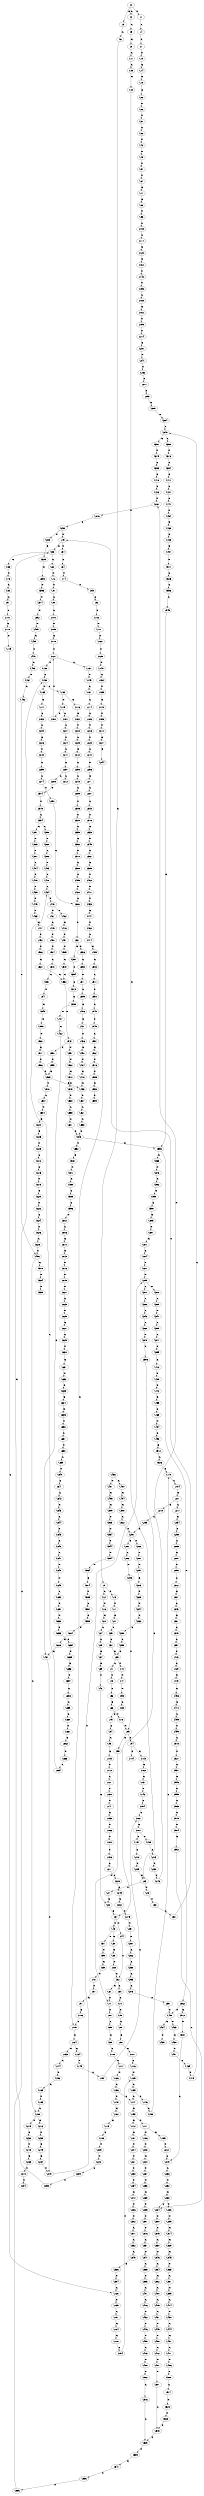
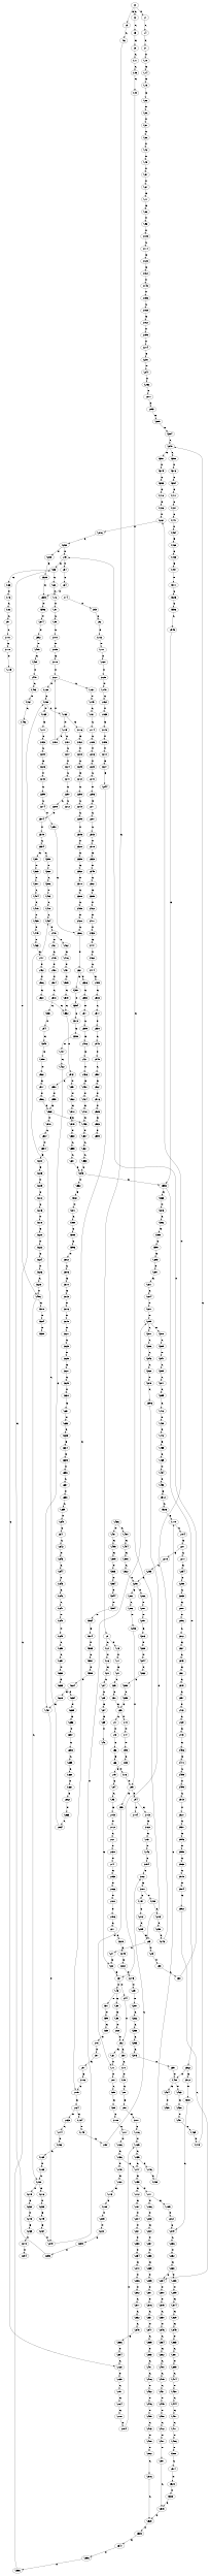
  strict digraph {
    S0
    S1
    S2
    S3
    S4
    S5
    S6
    S7
    S8
    S9
    S10
    S11
    S12
    S13
    S14
    S15
    S16
    S17
    S18
    S19
    S20
    S21
    S22
    S23
    S24
    S25
    S26
    S27
    S28
    S29
    S30
    S31
    S32
    S33
    S34
    S35
    S36
    S37
    S38
    S39
    S40
    S41
    S42
    S43
    S44
    S45
    S46
    S47
    S48
    S49
    S50
    S51
    S52
    S53
    S54
    S55
    S56
    S57
    S58
    S59
    S60
    S61
    S62
    S63
    S64
    S65
    S66
    S67
    S68
    S69
    S70
    S71
    S72
    S73
    S74
    S75
    S76
    S77
    S78
    S79
    S80
    S81
    S82
    S83
    S84
    S85
    S86
    S87
    S88
    S89
    S90
    S91
    S92
    S93
    S94
    S95
    S96
    S97
    S98
    S99
    S100
    S101
    S102
    S103
    S104
    S113
    S105
    S106
    S107
    S108
    S109
    S110
    S111
    S112
    S114
    S115
    S116
    S117
    S118
    S119
    S120
    S121
    S122
    S123
    S124
    S125
    S126
    S127
    S128
    S129
    S130
    S131
    S132
    S133
    S134
    S135
    S136
    S137
    S138
    S139
    S140
    S141
    S142
    S143
    S144
    S145
    S146
    S147
    S148
    S149
    S150
    S151
    S152
    S153
    S154
    S155
    S156
    S157
    S158
    S159
    S160
    S161
    S162
    S163
    S164
    S165
    S166
    S167
    S168
    S169
    S170
    S171
    S172
    S173
    S174
    S175
    S176
    S177
    S178
    S179
    S180
    S181
    S182
    S183
    S184
    S185
    S186
    S187
    S188
    S189
    S190
    S191
    S192
    S193
    S194
    S195
    S196
    S197
    S198
    S199
    S200
    S201
    S202
    S203
    S204
    S205
    S206
    S207
    S208
    S209
    S210
    S211
    S212
    S213
    S214
    S215
    S216
    S217
    S218
    S219
    S220
    S221
    S222
    S223
    S224
    S225
    S226
    S227
    S228
    S229
    S230
    S231
    S232
    S233
    S234
    S235
    S236
    S237
    S238
    S239
    S240
    S241
    S242
    S243
    S244
    S245
    S246
    S247
    S248
    S249
    S250
    S251
    S252
    S253
    S254
    S255
    S256
    S257
    S258
    S259
    S260
    S261
    S262
    S263
    S264
    S265
    S266
    S267
    S268
    S269
    S270
    S271
    S272
    S288
    S273
    S274
    S275
    S276
    S277
    S278
    S279
    S280
    S281
    S282
    S283
    S284
    S285
    S286
    S287
    S289
    S290
    S291
    S292
    S293
    S294
    S295
    S296
    S297
    S298
    S299
    S300
    S301
    S302
    S303
    S304
    S305
    S306
    S307
    S308
    S309
    S310
    S311
    S312
    S313
    S314
    S315
    S316
    S317
    S318
    S319
    S320
    S321
    S322
    S323
    S324
    S325
    S326
    S327
    S328
    S329
    S330
    S331
    S332
    S333
    S334
    S335
    S336
    S337
    S338
    S339
    S340
    S341
    S342
    S343
    S344
    S345
    S346
    S347
    S348
    S349
    S350
    S351
    S352
    S353
    S354
    S355
    S356
    S357
    S358
    S359
    S360
    S361
    S362
    S363
    S364
    S365
    S366
    S367
    S368
    S369
    S370
    S371
    S372
    S373
    S374
    S375
    S376
    S377
    S378
    S379
    S380
    S381
    S382
    S383
    S384
    S385
    S386
    S387
    S388
    S389
    S390
    S391
    S392
    S393
    S394
    S395
    S396
    S397
    S398
    S399
    S400
    S401
    S402
    S403
    S404
    S405
    S406
    S407
    S408
    S409
    S410
    S411
    S412
    S413
    S414
    S415
    S416
    S417
    S418
    S419
    S420
    S421
    S422
    S423
    S424
    S425
    S426
    S427
    S428
    S429
    S430
    S431
    S432
    S433
    S434
    S435
    S436
    S437
    S438
    S439
    S440
    S441
    S442
    S443
    S444
    S445
    S446
    S447
    S448
    S449
    S450
    S451
    S453
    S454
    S455
    S456
    S457
    S458
    S459
    S460
    S461
    S462
    S463
    S464
    S465
    S467
    S468
    S469
    S470
    S471
    S472
    S473
    S474
    S475
    S476
    S477
    S478
    S479
    S466
    S480
    S481
    S482
    S483
    S484
    S485
    S486
    S487
    S488
    S489
    S490
    S491
    S492
    S493
    S494
    S495
    S496
    S497
    S498
    S499
    S500
    S501
    S502
    S503
    S504
    S505
    S506
    S507
    S508
    S509
    S510
    S511
    S512
    S513
    S514
    S515
    S516
    S517
    S518
    S519
    S520
    S521
    S522
    S523
    S524
    S525
    S526
    S527
    S528
    S529
    S530
    S531
    S532
    S533
    S534
    S535
    S536
    S537
    S538
    S539
    S540
    S541
    S542
    S543
    S544
    S545
    S546
    S547
    S548
    S549
    S550
    S551
    S552
    S553
    S554
    S555
    S556
    S557
    S558
    S559
    S560
    S561
    S562
    S563
    S564
    S565
    S566
    S567
    S568
    S569
    S570
    S571
    S572
    S573
    S574
    S575
    S576
    S577
    S578
    S579
    S580
    S581
    S582
    S583
    S584
    S585
    S586
    S587
    S588
    S589
    S590
    S591
    S592
    S593
    S594
    S595
    S596
    S597
    S598
    S599
    S600
    S601
    S602
    S603
    S604
    S605
    S606
    S607
    S608
    S609
    S610
    S611
    S612
    S613
    S614
    S615
    S616
    S617
    S618
    S619
    S620
    S621
    S622
    S623
    S624
    S625
    S626
    S627
    S628
    S629
    S630
    S631
    S632
    S633
    S634
    S635
    S636
    S637
    S638
    S639
    S640
    S641
    S642
    S643
    S644
    S645
    S646
    S647
    S648
    S649
    S650
    S651
    S652
    S653
    S654
    S655
    S656
    S657
    S658
    S659
    S660
    S661
    S662
    S663
    S664
    S0 -> S1 [label=A]
    S0 -> S2 [label=C]
    S0 -> S3 [label=G]
    S1 -> S4 [label=C]
    S2 -> S5 [label=C]
    S3 -> S6 [label=C]
    S4 -> S7 [label=G]
    S5 -> S8 [label=G]
    S6 -> S9 [label=G]
    S7 -> S10 [label=T]
    S8 -> S11 [label=C]
    S9 -> S12 [label=C]
    S9 -> S13 [label=T]
    S10 -> S14 [label=G]
    S11 -> S15 [label=C]
    S12 -> S16 [label=A]
    S13 -> S17 [label=A]
    S14 -> S18 [label=G]
    S15 -> S19 [label=G]
    S16 -> S20 [label=G]
    S17 -> S21 [label=G]
    S18 -> S22 [label=G]
    S19 -> S23 [label=G]
    S20 -> S24 [label=C]
    S21 -> S25 [label=C]
    S22 -> S26 [label=T]
    S23 -> S27 [label=T]
    S23 -> S28 [label=A]
    S24 -> S29 [label=C]
    S25 -> S30 [label=C]
    S26 -> S31 [label=A]
    S27 -> S32 [label=G]
    S28 -> S33 [label=A]
    S29 -> S34 [label=G]
    S30 -> S35 [label=G]
    S31 -> S36 [label=C]
    S32 -> S37 [label=G]
    S33 -> S38 [label=C]
    S34 -> S39 [label=G]
    S35 -> S40 [label=A]
    S35 -> S41 [label=C]
    S36 -> S42 [label=T]
    S37 -> S43 [label=T]
    S37 -> S44 [label=A]
    S38 -> S45 [label=T]
    S39 -> S46 [label=T]
    S40 -> S47 [label=A]
    S41 -> S48 [label=T]
    S42 -> S49 [label=A]
    S43 -> S50 [label=G]
    S43 -> S51 [label=T]
    S44 -> S52 [label=A]
    S45 -> S53 [label=G]
    S45 -> S54 [label=A]
    S46 -> S32 [label=G]
    S47 -> S55 [label=A]
    S48 -> S56 [label=G]
    S49 -> S57 [label=T]
    S50 -> S58 [label=G]
    S51 -> S59 [label=A]
    S52 -> S60 [label=C]
    S52 -> S61 [label=G]
    S53 -> S62 [label=C]
    S53 -> S63 [label=G]
    S54 -> S64 [label=C]
    S55 -> S65 [label=C]
    S56 -> S66 [label=G]
    S57 -> S67 [label=T]
    S58 -> S68 [label=A]
    S59 -> S69 [label=G]
    S60 -> S70 [label=C]
    S61 -> S71 [label=A]
    S62 -> S72 [label=A]
    S63 -> S73 [label=A]
-   S64 -> S74 [label=A]
+   S64 -> S339 [label=A]
    S65 -> S75 [label=C]
    S66 -> S76 [label=A]
    S67 -> S77 [label=G]
    S68 -> S52 [label=A]
    S69 -> S78 [label=A]
    S70 -> S79 [label=T]
    S71 -> S80 [label=A]
    S72 -> S81 [label=A]
    S73 -> S82 [label=C]
    S74 -> S83 [label=A]
    S75 -> S84 [label=C]
    S76 -> S85 [label=A]
    S77 -> S86 [label=G]
    S78 -> S87 [label=A]
    S79 -> S88 [label=C]
    S80 -> S89 [label=C]
    S81 -> S90 [label=C]
    S82 -> S91 [label=C]
    S83 -> S92 [label=C]
    S84 -> S93 [label=C]
    S85 -> S94 [label=T]
    S85 -> S95 [label=G]
    S86 -> S96 [label=A]
    S87 -> S97 [label=G]
    S88 -> S98 [label=G]
    S89 -> S99 [label=G]
    S90 -> S100 [label=C]
    S91 -> S101 [label=C]
    S92 -> S102 [label=G]
    S93 -> S103 [label=G]
    S94 -> S104 [label=G]
    S94 -> S113 [label=G]
    S95 -> S71 [label=A]
    S96 -> S105 [label=A]
    S97 -> S106 [label=G]
    S98 -> S107 [label=G]
    S99 -> S108 [label=G]
    S100 -> S109 [label=A]
    S101 -> S110 [label=G]
    S102 -> S111 [label=A]
    S103 -> S112 [label=A]
    S113 -> S122 [label=G]
    S105 -> S114 [label=C]
    S106 -> S115 [label=G]
    S107 -> S116 [label=C]
    S108 -> S117 [label=C]
    S109 -> S118 [label=G]
    S110 -> S119 [label=T]
    S111 -> S120 [label=A]
    S112 -> S121 [label=C]
    S114 -> S123 [label=G]
    S115 -> S124 [label=G]
    S116 -> S125 [label=A]
    S117 -> S126 [label=A]
    S118 -> S127 [label=A]
    S119 -> S128 [label=C]
    S120 -> S129 [label=A]
    S121 -> S130 [label=T]
    S122 -> S131 [label=G]
    S123 -> S132 [label=G]
    S124 -> S133 [label=T]
    S124 -> S134 [label=G]
    S125 -> S135 [label=C]
    S126 -> S136 [label=C]
    S127 -> S137 [label=C]
    S127 -> S138 [label=A]
    S128 -> S139 [label=T]
    S129 -> S140 [label=A]
    S130 -> S141 [label=A]
    S131 -> S142 [label=T]
    S132 -> S143 [label=T]
    S133 -> S144 [label=C]
    S134 -> S145 [label=T]
    S135 -> S146 [label=G]
    S135 -> S147 [label=C]
    S136 -> S147 [label=C]
    S136 -> S148 [label=T]
    S137 -> S149 [label=T]
    S138 -> S150 [label=C]
    S139 -> S151 [label=C]
    S140 -> S152 [label=C]
    S141 -> S153 [label=G]
    S142 -> S154 [label=C]
    S143 -> S155 [label=A]
    S144 -> S156 [label=T]
    S145 -> S157 [label=C]
    S146 -> S158 [label=C]
    S147 -> S159 [label=G]
    S148 -> S160 [label=G]
    S149 -> S161 [label=C]
    S150 -> S162 [label=C]
    S150 -> S163 [label=A]
    S151 -> S164 [label=G]
    S152 -> S165 [label=A]
    S153 -> S166 [label=A]
    S154 -> S167 [label=C]
    S155 -> S168 [label=C]
    S156 -> S169 [label=C]
    S157 -> S167 [label=C]
    S158 -> S170 [label=G]
    S159 -> S171 [label=A]
    S159 -> S172 [label=G]
    S160 -> S173 [label=G]
    S161 -> S174 [label=C]
    S162 -> S175 [label=A]
    S162 -> S176 [label=G]
    S163 -> S177 [label=G]
    S164 -> S178 [label=G]
    S165 -> S179 [label=G]
    S166 -> S180 [label=A]
    S167 -> S181 [label=G]
    S168 -> S182 [label=G]
    S169 -> S183 [label=T]
    S170 -> S184 [label=C]
    S171 -> S185 [label=G]
    S171 -> S186 [label=A]
    S172 -> S187 [label=G]
    S173 -> S188 [label=G]
    S174 -> S189 [label=C]
    S175 -> S190 [label=G]
    S175 -> S191 [label=C]
    S176 -> S192 [label=G]
    S177 -> S193 [label=C]
    S178 -> S194 [label=C]
    S179 -> S195 [label=A]
    S180 -> S196 [label=T]
    S181 -> S197 [label=C]
    S181 -> S198 [label=T]
    S182 -> S199 [label=A]
    S183 -> S200 [label=C]
    S184 -> S201 [label=G]
    S185 -> S202 [label=T]
    S186 -> S203 [label=T]
    S187 -> S204 [label=A]
    S188 -> S205 [label=A]
    S189 -> S206 [label=A]
    S190 -> S127 [label=A]
    S191 -> S207 [label=C]
    S192 -> S208 [label=A]
    S193 -> S209 [label=C]
    S194 -> S125 [label=A]
    S195 -> S210 [label=A]
    S196 -> S211 [label=C]
    S197 -> S212 [label=C]
    S198 -> S213 [label=C]
    S199 -> S214 [label=A]
    S200 -> S215 [label=T]
    S200 -> S216 [label=G]
    S201 -> S217 [label=C]
    S201 -> S218 [label=G]
    S202 -> S219 [label=C]
    S203 -> S220 [label=G]
    S204 -> S221 [label=A]
    S205 -> S222 [label=A]
    S206 -> S223 [label=T]
    S207 -> S224 [label=A]
    S208 -> S225 [label=C]
    S209 -> S226 [label=G]
    S210 -> S227 [label=G]
    S211 -> S228 [label=G]
    S212 -> S229 [label=G]
    S213 -> S230 [label=G]
    S214 -> S231 [label=G]
    S215 -> S232 [label=G]
    S216 -> S233 [label=T]
    S217 -> S234 [label=G]
    S218 -> S235 [label=C]
    S219 -> S236 [label=C]
    S220 -> S237 [label=T]
    S221 -> S238 [label=T]
    S222 -> S239 [label=C]
    S223 -> S240 [label=C]
    S224 -> S241 [label=C]
    S225 -> S242 [label=G]
    S226 -> S243 [label=T]
    S227 -> S244 [label=G]
    S228 -> S245 [label=G]
    S229 -> S23 [label=G]
    S230 -> S246 [label=G]
    S231 -> S247 [label=A]
    S232 -> S248 [label=A]
    S233 -> S249 [label=G]
    S234 -> S250 [label=T]
    S235 -> S251 [label=T]
    S236 -> S252 [label=A]
    S237 -> S253 [label=A]
    S238 -> S254 [label=T]
    S239 -> S255 [label=T]
    S240 -> S256 [label=T]
    S241 -> S257 [label=C]
    S242 -> S258 [label=C]
    S243 -> S259 [label=C]
    S244 -> S115 [label=G]
    S245 -> S260 [label=G]
    S246 -> S261 [label=A]
    S247 -> S262 [label=A]
    S248 -> S263 [label=G]
    S249 -> S264 [label=G]
    S250 -> S265 [label=C]
    S251 -> S266 [label=A]
    S251 -> S267 [label=G]
    S252 -> S268 [label=G]
    S253 -> S269 [label=G]
    S254 -> S270 [label=G]
    S255 -> S53 [label=G]
    S256 -> S271 [label=G]
    S257 -> S272 [label=C]
    S257 -> S288 [label=C]
    S258 -> S273 [label=C]
    S259 -> S274 [label=C]
    S260 -> S275 [label=T]
    S261 -> S276 [label=A]
    S262 -> S277 [label=G]
    S263 -> S278 [label=T]
    S264 -> S279 [label=T]
    S265 -> S280 [label=G]
    S266 -> S281 [label=T]
    S267 -> S282 [label=G]
    S268 -> S283 [label=T]
    S268 -> S284 [label=C]
    S269 -> S285 [label=T]
    S270 -> S286 [label=A]
    S271 -> S287 [label=C]
    S288 -> S304 [label=T]
    S273 -> S289 [label=C]
    S274 -> S290 [label=T]
    S275 -> S291 [label=A]
    S276 -> S292 [label=C]
    S277 -> S293 [label=T]
    S278 -> S294 [label=A]
    S279 -> S295 [label=A]
    S280 -> S296 [label=A]
    S281 -> S297 [label=A]
    S282 -> S298 [label=A]
    S283 -> S299 [label=A]
    S284 -> S300 [label=T]
    S285 -> S301 [label=T]
    S286 -> S302 [label=A]
    S287 -> S303 [label=C]
    S289 -> S305 [label=A]
    S290 -> S306 [label=C]
    S291 -> S307 [label=T]
    S292 -> S45 [label=T]
    S292 -> S308 [label=A]
    S293 -> S309 [label=G]
    S295 -> S310 [label=T]
    S295 -> S311 [label=C]
    S296 -> S312 [label=C]
    S297 -> S313 [label=G]
    S298 -> S85 [label=A]
    S299 -> S314 [label=G]
    S300 -> S315 [label=T]
    S301 -> S316 [label=T]
    S302 -> S317 [label=C]
    S303 -> S318 [label=A]
    S304 -> S319 [label=T]
    S305 -> S320 [label=T]
    S306 -> S321 [label=T]
    S307 -> S322 [label=C]
    S308 -> S323 [label=G]
    S309 -> S324 [label=T]
    S310 -> S325 [label=G]
    S311 -> S326 [label=C]
    S312 -> S327 [label=G]
    S313 -> S328 [label=T]
    S314 -> S329 [label=G]
    S315 -> S330 [label=C]
    S316 -> S331 [label=C]
    S317 -> S332 [label=C]
    S318 -> S333 [label=G]
    S319 -> S334 [label=C]
    S320 -> S335 [label=C]
    S321 -> S336 [label=T]
    S321 -> S337 [label=G]
    S322 -> S338 [label=C]
    S323 -> S339 [label=G]
    S324 -> S340 [label=C]
    S325 -> S341 [label=A]
    S326 -> S342 [label=G]
    S327 -> S343 [label=C]
    S328 -> S344 [label=A]
    S329 -> S345 [label=G]
    S330 -> S346 [label=A]
    S331 -> S347 [label=A]
    S332 -> S348 [label=C]
    S333 -> S349 [label=T]
    S334 -> S350 [label=C]
    S334 -> S351 [label=G]
    S335 -> S352 [label=G]
    S336 -> S353 [label=C]
    S337 -> S354 [label=T]
    S338 -> S355 [label=C]
    S339 -> S356 [label=A]
    S340 -> S357 [label=G]
    S340 -> S358 [label=C]
    S341 -> S359 [label=G]
    S342 -> S360 [label=G]
    S343 -> S361 [label=G]
    S344 -> S362 [label=G]
    S345 -> S363 [label=T]
    S346 -> S364 [label=C]
    S347 -> S365 [label=C]
    S348 -> S366 [label=G]
    S349 -> S367 [label=C]
    S350 -> S368 [label=T]
    S351 -> S369 [label=A]
    S352 -> S370 [label=T]
    S353 -> S371 [label=T]
    S354 -> S372 [label=C]
    S355 -> S373 [label=G]
    S356 -> S374 [label=A]
    S357 -> S375 [label=T]
    S358 -> S376 [label=T]
    S359 -> S377 [label=C]
    S360 -> S378 [label=T]
    S361 -> S379 [label=C]
    S362 -> S380 [label=C]
    S363 -> S381 [label=C]
    S364 -> S382 [label=G]
    S365 -> S383 [label=T]
    S366 -> S384 [label=T]
    S367 -> S385 [label=G]
    S368 -> S386 [label=G]
    S369 -> S387 [label=T]
    S370 -> S388 [label=C]
    S371 -> S389 [label=C]
    S372 -> S390 [label=G]
    S373 -> S391 [label=A]
    S374 -> S392 [label=T]
    S375 -> S393 [label=C]
    S376 -> S394 [label=G]
    S377 -> S395 [label=G]
    S378 -> S396 [label=G]
    S379 -> S397 [label=C]
    S380 -> S398 [label=C]
    S381 -> S399 [label=A]
    S382 -> S400 [label=C]
    S383 -> S401 [label=C]
    S384 -> S128 [label=C]
    S385 -> S402 [label=T]
    S386 -> S403 [label=T]
    S387 -> S404 [label=C]
    S388 -> S405 [label=C]
    S389 -> S406 [label=G]
    S390 -> S407 [label=T]
    S391 -> S408 [label=A]
    S392 -> S409 [label=A]
    S393 -> S410 [label=G]
    S394 -> S411 [label=G]
    S395 -> S412 [label=G]
    S396 -> S37 [label=G]
    S397 -> S413 [label=T]
    S398 -> S35 [label=G]
    S399 -> S414 [label=C]
    S400 -> S415 [label=C]
    S401 -> S416 [label=C]
    S402 -> S417 [label=A]
    S403 -> S418 [label=C]
    S404 -> S419 [label=G]
    S405 -> S420 [label=T]
    S406 -> S421 [label=G]
    S407 -> S422 [label=G]
    S408 -> S423 [label=A]
    S408 -> S424 [label=G]
    S409 -> S425 [label=G]
    S410 -> S426 [label=G]
    S411 -> S427 [label=C]
    S412 -> S428 [label=T]
    S413 -> S429 [label=C]
    S414 -> S430 [label=T]
    S415 -> S431 [label=C]
    S416 -> S432 [label=T]
    S417 -> S433 [label=A]
    S418 -> S434 [label=C]
    S419 -> S435 [label=T]
    S420 -> S306 [label=C]
    S421 -> S436 [label=A]
    S422 -> S437 [label=G]
    S423 -> S438 [label=G]
    S424 -> S439 [label=T]
    S425 -> S440 [label=T]
    S426 -> S261 [label=A]
    S427 -> S441 [label=C]
    S428 -> S442 [label=C]
    S429 -> S443 [label=G]
    S430 -> S444 [label=C]
    S431 -> S445 [label=T]
    S432 -> S446 [label=T]
    S433 -> S447 [label=G]
    S434 -> S448 [label=T]
    S435 -> S449 [label=T]
    S436 -> S450 [label=G]
    S437 -> S279 [label=T]
    S438 -> S451 [label=T]
    S440 -> S453 [label=C]
    S441 -> S454 [label=T]
    S442 -> S455 [label=G]
    S443 -> S456 [label=G]
    S444 -> S457 [label=G]
    S445 -> S458 [label=T]
    S446 -> S459 [label=T]
    S447 -> S460 [label=A]
    S448 -> S461 [label=A]
    S448 -> S462 [label=T]
    S449 -> S463 [label=T]
    S450 -> S464 [label=A]
    S451 -> S465 [label=G]
    S453 -> S467 [label=T]
    S454 -> S468 [label=G]
    S455 -> S469 [label=C]
    S456 -> S470 [label=G]
    S457 -> S471 [label=C]
    S458 -> S472 [label=C]
    S459 -> S473 [label=C]
    S460 -> S474 [label=C]
    S461 -> S475 [label=C]
    S462 -> S476 [label=G]
    S463 -> S477 [label=G]
    S464 -> S478 [label=G]
    S465 -> S479 [label=T]
    S467 -> S482 [label=C]
    S468 -> S483 [label=G]
    S469 -> S484 [label=A]
    S470 -> S485 [label=C]
    S471 -> S486 [label=T]
    S472 -> S487 [label=A]
    S473 -> S488 [label=A]
    S474 -> S489 [label=G]
    S475 -> S490 [label=T]
    S476 -> S491 [label=T]
    S477 -> S492 [label=T]
    S478 -> S493 [label=G]
    S479 -> S340 [label=C]
    S466 -> S480 [label=C]
    S466 -> S481 [label=A]
    S480 -> S494 [label=G]
    S481 -> S495 [label=G]
    S482 -> S496 [label=T]
    S483 -> S497 [label=G]
    S484 -> S498 [label=C]
    S485 -> S499 [label=T]
    S486 -> S500 [label=T]
    S487 -> S501 [label=T]
    S488 -> S502 [label=T]
    S489 -> S503 [label=G]
    S490 -> S504 [label=A]
    S491 -> S505 [label=A]
    S492 -> S506 [label=A]
    S493 -> S507 [label=T]
    S494 -> S508 [label=G]
    S495 -> S509 [label=G]
    S496 -> S200 [label=C]
    S496 -> S510 [label=G]
    S497 -> S511 [label=T]
    S498 -> S512 [label=G]
    S499 -> S513 [label=C]
    S500 -> S514 [label=C]
    S501 -> S515 [label=C]
    S502 -> S516 [label=C]
    S503 -> S517 [label=C]
    S504 -> S518 [label=C]
    S505 -> S519 [label=G]
    S506 -> S520 [label=G]
    S507 -> S521 [label=C]
    S508 -> S522 [label=C]
    S509 -> S523 [label=T]
    S510 -> S524 [label=T]
    S511 -> S525 [label=C]
    S512 -> S526 [label=C]
    S513 -> S527 [label=A]
    S514 -> S528 [label=A]
    S515 -> S529 [label=C]
    S516 -> S529 [label=C]
    S517 -> S530 [label=T]
    S518 -> S531 [label=C]
    S519 -> S532 [label=G]
    S520 -> S532 [label=G]
    S521 -> S533 [label=C]
    S522 -> S251 [label=T]
    S523 -> S534 [label=A]
    S524 -> S535 [label=A]
    S525 -> S536 [label=C]
    S526 -> S170 [label=G]
    S527 -> S537 [label=C]
    S528 -> S538 [label=T]
    S529 -> S539 [label=A]
    S530 -> S540 [label=C]
    S531 -> S541 [label=A]
    S532 -> S542 [label=A]
    S533 -> S543 [label=C]
    S534 -> S544 [label=T]
    S536 -> S545 [label=C]
    S537 -> S546 [label=G]
    S538 -> S515 [label=C]
    S539 -> S547 [label=G]
    S540 -> S548 [label=T]
    S541 -> S549 [label=G]
    S542 -> S550 [label=G]
    S542 -> S551 [label=A]
    S543 -> S552 [label=A]
    S543 -> S553 [label=G]
    S544 -> S554 [label=A]
    S545 -> S553 [label=G]
    S546 -> S555 [label=T]
    S547 -> S556 [label=A]
    S548 -> S557 [label=C]
    S549 -> S558 [label=G]
    S550 -> S559 [label=A]
    S551 -> S560 [label=A]
    S552 -> S561 [label=G]
    S553 -> S562 [label=A]
    S553 -> S563 [label=G]
    S554 -> S564 [label=A]
    S555 -> S565 [label=C]
    S556 -> S566 [label=A]
    S557 -> S567 [label=G]
    S558 -> S568 [label=A]
    S559 -> S569 [label=G]
    S560 -> S570 [label=G]
    S561 -> S571 [label=A]
    S562 -> S408 [label=A]
    S562 -> S572 [label=G]
    S563 -> S573 [label=A]
    S564 -> S574 [label=G]
    S565 -> S575 [label=C]
    S566 -> S150 [label=C]
    S567 -> S576 [label=A]
    S568 -> S577 [label=G]
    S569 -> S493 [label=G]
    S569 -> S578 [label=T]
    S570 -> S579 [label=G]
    S571 -> S580 [label=G]
    S572 -> S581 [label=T]
    S573 -> S582 [label=G]
    S574 -> S583 [label=T]
    S575 -> S584 [label=A]
    S576 -> S585 [label=A]
    S577 -> S586 [label=A]
    S578 -> S587 [label=C]
    S579 -> S588 [label=T]
    S580 -> S589 [label=C]
    S581 -> S219 [label=C]
    S582 -> S590 [label=G]
    S583 -> S591 [label=C]
    S584 -> S592 [label=G]
    S585 -> S593 [label=G]
    S586 -> S569 [label=G]
    S587 -> S594 [label=A]
    S588 -> S595 [label=C]
    S589 -> S596 [label=C]
    S590 -> S597 [label=C]
    S591 -> S598 [label=G]
    S592 -> S284 [label=C]
    S593 -> S599 [label=T]
    S594 -> S600 [label=G]
    S595 -> S601 [label=C]
    S596 -> S602 [label=A]
    S597 -> S603 [label=G]
    S598 -> S604 [label=T]
    S600 -> S605 [label=G]
    S601 -> S543 [label=C]
    S602 -> S606 [label=C]
    S603 -> S607 [label=T]
    S604 -> S608 [label=G]
    S605 -> S609 [label=A]
    S606 -> S610 [label=G]
    S607 -> S611 [label=G]
    S608 -> S437 [label=G]
    S609 -> S612 [label=C]
    S610 -> S613 [label=G]
    S611 -> S614 [label=G]
    S612 -> S615 [label=C]
    S613 -> S616 [label=T]
    S614 -> S617 [label=T]
    S615 -> S618 [label=A]
    S616 -> S619 [label=T]
    S617 -> S295 [label=A]
    S618 -> S620 [label=G]
    S619 -> S621 [label=A]
    S620 -> S622 [label=T]
    S621 -> S623 [label=C]
    S622 -> S624 [label=C]
    S623 -> S625 [label=T]
    S624 -> S626 [label=T]
    S625 -> S627 [label=G]
    S626 -> S628 [label=C]
    S627 -> S629 [label=C]
    S628 -> S496 [label=T]
    S629 -> S630 [label=A]
    S630 -> S631 [label=G]
    S631 -> S632 [label=A]
    S632 -> S633 [label=C]
    S633 -> S634 [label=G]
    S634 -> S635 [label=G]
    S635 -> S636 [label=A]
    S636 -> S637 [label=C]
    S637 -> S638 [label=A]
    S638 -> S639 [label=C]
    S639 -> S640 [label=A]
    S640 -> S641 [label=C]
    S641 -> S642 [label=C]
    S642 -> S643 [label=T]
    S643 -> S644 [label=C]
    S644 -> S645 [label=T]
    S645 -> S646 [label=G]
    S646 -> S647 [label=G]
    S647 -> S648 [label=A]
    S648 -> S649 [label=A]
    S649 -> S650 [label=C]
    S650 -> S651 [label=G]
    S651 -> S652 [label=A]
    S652 -> S653 [label=G]
    S653 -> S654 [label=G]
    S654 -> S655 [label=T]
    S655 -> S656 [label=G]
    S656 -> S657 [label=T]
    S657 -> S658 [label=C]
    S658 -> S659 [label=C]
    S659 -> S660 [label=C]
    S660 -> S661 [label=T]
    S661 -> S662 [label=G]
    S662 -> S663 [label=T]
    S663 -> S664 [label=C]
    S664 -> S434 [label=C]
  }
